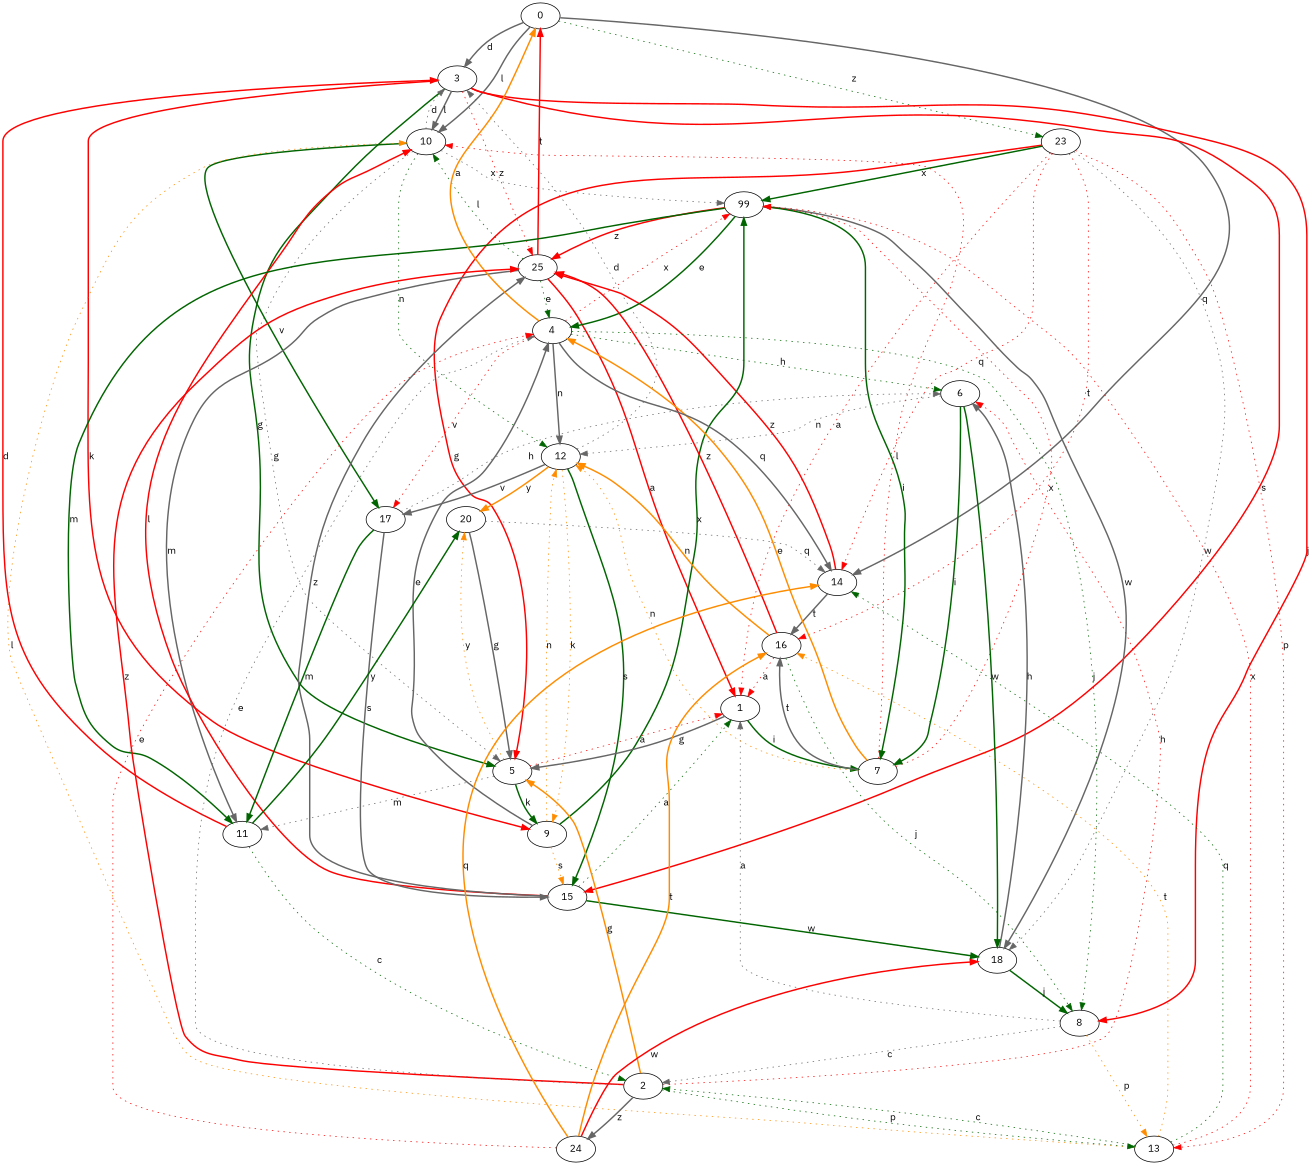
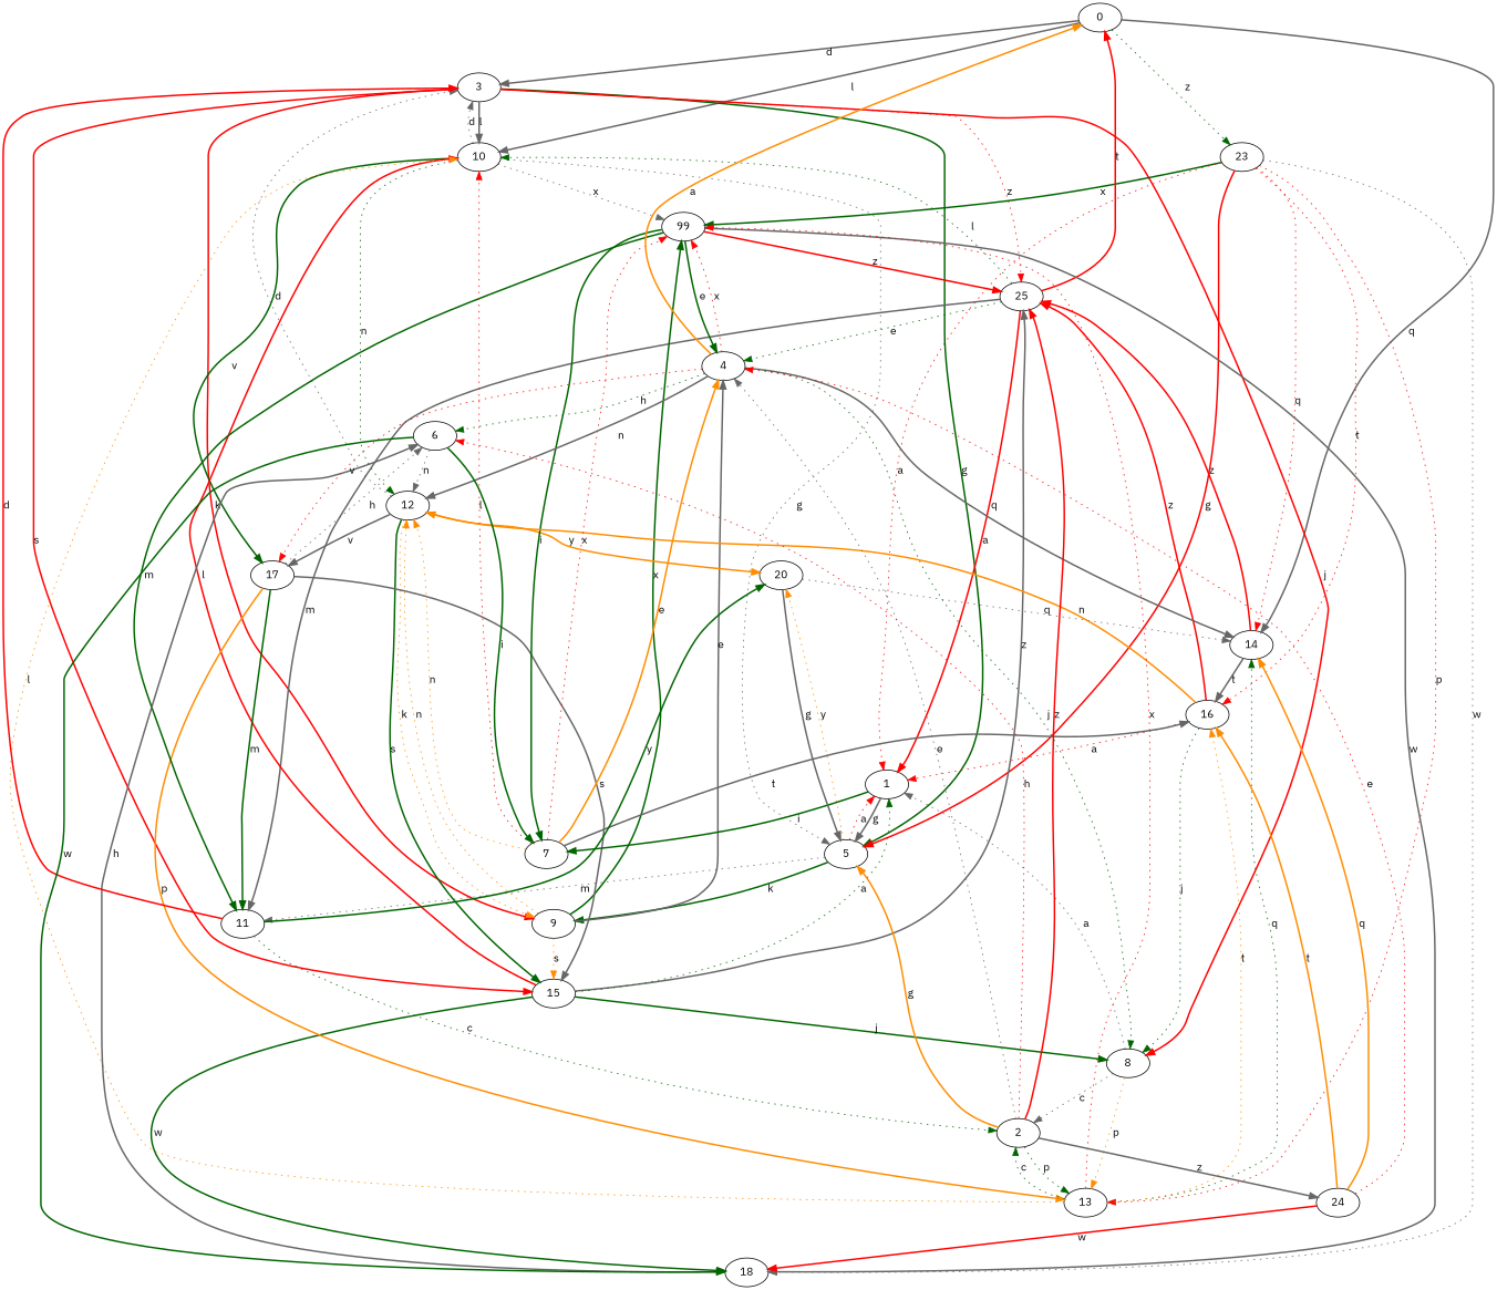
  strict digraph {
    fontname="IBM Plex Sans"
    node [fontname="IBM Plex Sans"]
    edge [color=gray40 fontname="IBM Plex Sans" style=bold]
    0
    3
    10
    14
    23
    5
    25
    8
    9
    15
    12
    17
    n13 [label=99]
    16
    1
    13
    18
    7
    11
    20
    4
    2
    6
    24
    0 -> 3 [label=d]
    0 -> 10 [label=l]
    0 -> 14 [label=q]
    0 -> 23 [color=darkgreen label=z style=dotted]
    3 -> 10 [label=l]
    3 -> 5 [color=darkgreen label=g]
    3 -> 25 [color=red label=z style=dotted]
    3 -> 8 [color=red label=j]
    3 -> 9 [color=red label=k]
    3 -> 15 [color=red label=s]
    10 -> 3 [label=d style=dotted]
    10 -> 5 [label=g style=dotted]
    10 -> 12 [color=darkgreen label=n style=dotted]
    10 -> 17 [color=darkgreen label=v]
    10 -> n13 [label=x style=dotted]
    14 -> 25 [color=red label=z]
    14 -> 16 [label=t]
    23 -> 14 [color=red label=q style=dotted]
    23 -> 5 [color=red label=g]
    23 -> n13 [color=darkgreen label=x]
    23 -> 16 [color=red label=t style=dotted]
    23 -> 1 [color=red label=a style=dotted]
    23 -> 13 [color=red label=p style=dotted]
    23 -> 18 [label=w style=dotted]
    5 -> 9 [color=darkgreen label=k]
    5 -> 1 [color=red label=a style=dotted]
    5 -> 11 [label=m style=dotted]
    5 -> 20 [color=darkorange label=y style=dotted]
    25 -> 0 [color=red label=t]
    25 -> 10 [color=darkgreen label=l style=dotted]
    25 -> 1 [color=red label=a]
    25 -> 11 [label=m]
    25 -> 4 [color=darkgreen label=e style=dotted]
    8 -> 1 [label=a style=dotted]
    8 -> 13 [color=darkorange label=p style=dotted]
    8 -> 2 [label=c style=dotted]
    9 -> 15 [color=darkorange label=s style=dotted]
    9 -> 12 [color=darkorange label=n style=dotted]
    9 -> n13 [color=darkgreen label=x]
    9 -> 4 [label=e]
    15 -> 10 [color=red label=l]
    15 -> 25 [label=z]
    15 -> 1 [color=darkgreen label=a style=dotted]
    15 -> 18 [color=darkgreen label=w]
    12 -> 3 [label=d style=dotted]
    12 -> 9 [color=darkorange label=k style=dotted]
    12 -> 15 [color=darkgreen label=s]
    12 -> 17 [label=v]
    12 -> 20 [color=darkorange label=y]
    17 -> 15 [label=s]
+   17 -> 13 [color=darkorange label=p]
    17 -> 11 [color=darkgreen label=m]
    17 -> 6 [label=h style=dotted]
    n13 -> 25 [color=red label=z]
    n13 -> 18 [label=w]
    n13 -> 7 [color=darkgreen label=i]
    n13 -> 11 [color=darkgreen label=m]
    n13 -> 4 [color=darkgreen label=e]
    16 -> 25 [color=red label=z]
    16 -> 8 [color=darkgreen label=j style=dotted]
    16 -> 12 [color=darkorange label=n]
    16 -> 1 [color=red label=a style=dotted]
    1 -> 5 [label=g]
    1 -> 7 [color=darkgreen label=i]
    13 -> 10 [color=darkorange label=l style=dotted]
    13 -> 14 [color=darkgreen label=q style=dotted]
    13 -> n13 [color=red label=x style=dotted]
    13 -> 16 [color=darkorange label=t style=dotted]
    13 -> 2 [color=darkgreen label=c style=dotted]
-   18 -> 8 [color=darkgreen label=j]
+   15 -> 8 [color=darkgreen label=j]
    18 -> 6 [label=h]
    7 -> 10 [color=red label=l style=dotted]
    7 -> 12 [color=darkorange label=n style=dotted]
    7 -> n13 [color=red label=x style=dotted]
    7 -> 16 [label=t]
    7 -> 4 [color=darkorange label=e]
    11 -> 3 [color=red label=d]
    11 -> 20 [color=darkgreen label=y]
    11 -> 2 [color=darkgreen label=c style=dotted]
    20 -> 14 [label=q style=dotted]
    20 -> 5 [label=g]
    4 -> 0 [color=darkorange label=a]
    4 -> 14 [label=q]
    4 -> 8 [color=darkgreen label=j style=dotted]
    4 -> 12 [label=n]
    4 -> 17 [color=red label=v style=dotted]
    4 -> n13 [color=red label=x style=dotted]
    4 -> 6 [color=darkgreen label=h style=dotted]
    2 -> 5 [color=darkorange label=g]
    2 -> 25 [color=red label=z]
    2 -> 13 [color=darkgreen label=p style=dotted]
    2 -> 4 [label=e style=dotted]
    2 -> 6 [color=red label=h style=dotted]
    2 -> 24 [label=z]
    6 -> 12 [label=n style=dotted]
    6 -> 18 [color=darkgreen label=w]
    6 -> 7 [color=darkgreen label=i]
    24 -> 14 [color=darkorange label=q]
    24 -> 16 [color=darkorange label=t]
    24 -> 18 [color=red label=w]
    24 -> 4 [color=red label=e style=dotted]
  }
